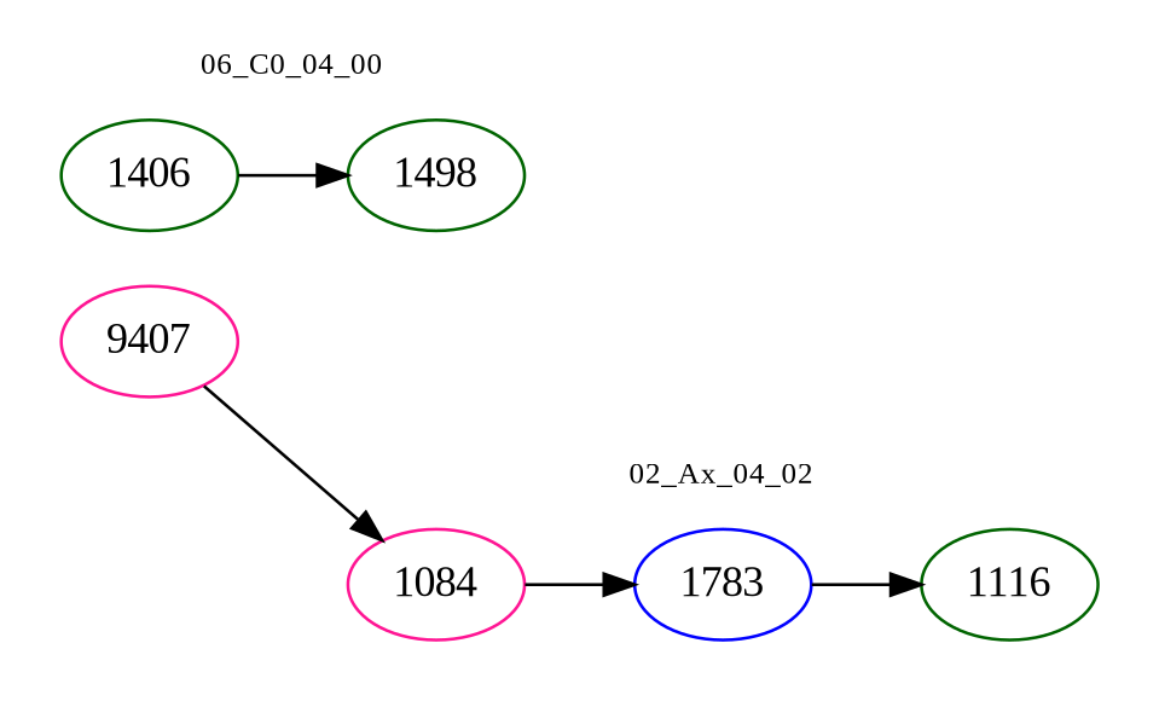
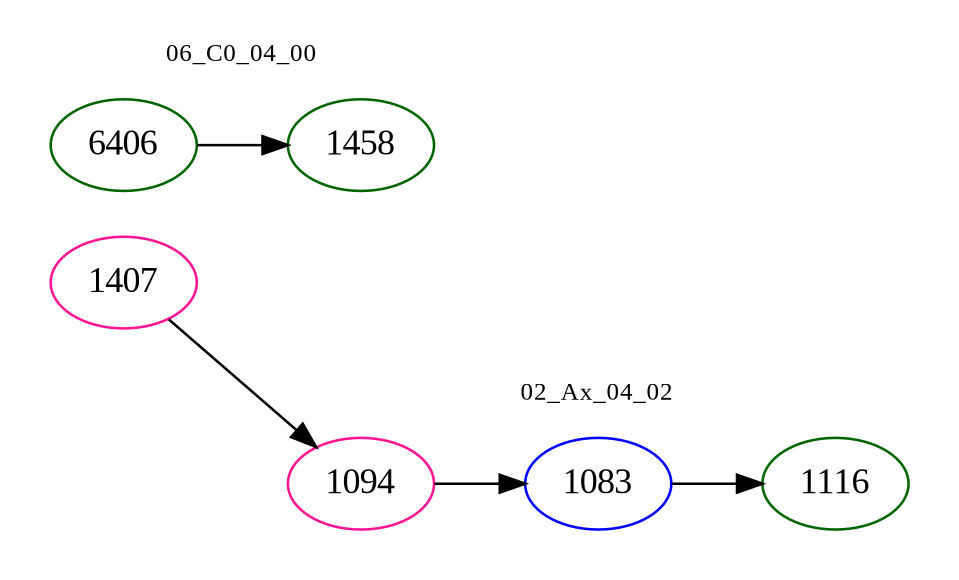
  digraph {
    fontname="Liberation Serif"
    rankdir=LR
    node [color=darkgreen fontname="Liberation Serif"]
    edge [color=black fontname="Liberation Serif"]
-   n1 [color=deeppink label=1084]
-   n2 [color=blue label=1783]
+   n1 [color=deeppink label=1094]
+   n2 [color=blue label=1083]
    n3 [label=1116]
-   n4 [color=deeppink label=9407]
-   n5 [label=1406]
-   n6 [label=1498]
+   n4 [color=deeppink label=1407]
+   n5 [label=6406]
+   n6 [label=1458]
    subgraph cluster_1 {
      color=white
      fontsize=10
      label="02_Ax_04_02"
      n1
      n2
      n3
    }
    subgraph cluster_2 {
      color=white
      fontsize=10
      label="06_C0_04_00"
      n4
      n5
      n6
    }
    n1 -> n2
    n2 -> n3
    n4 -> n1
    n5 -> n6
  }
